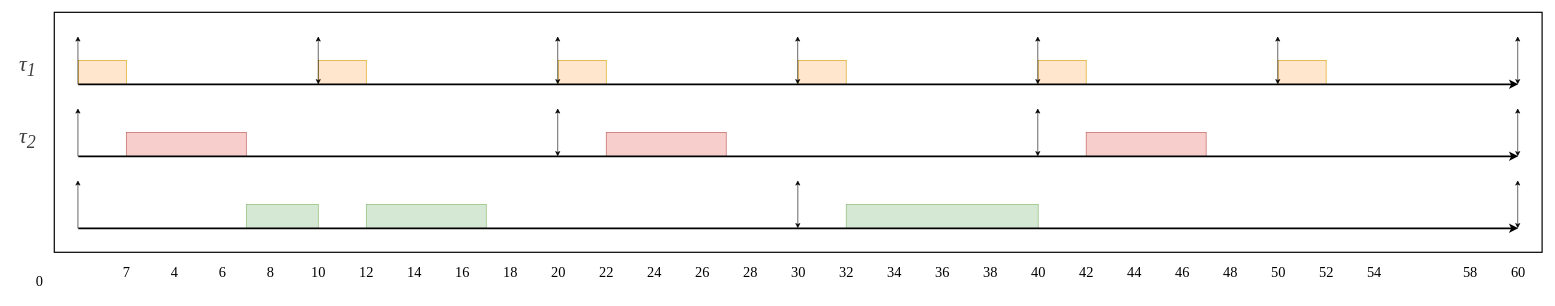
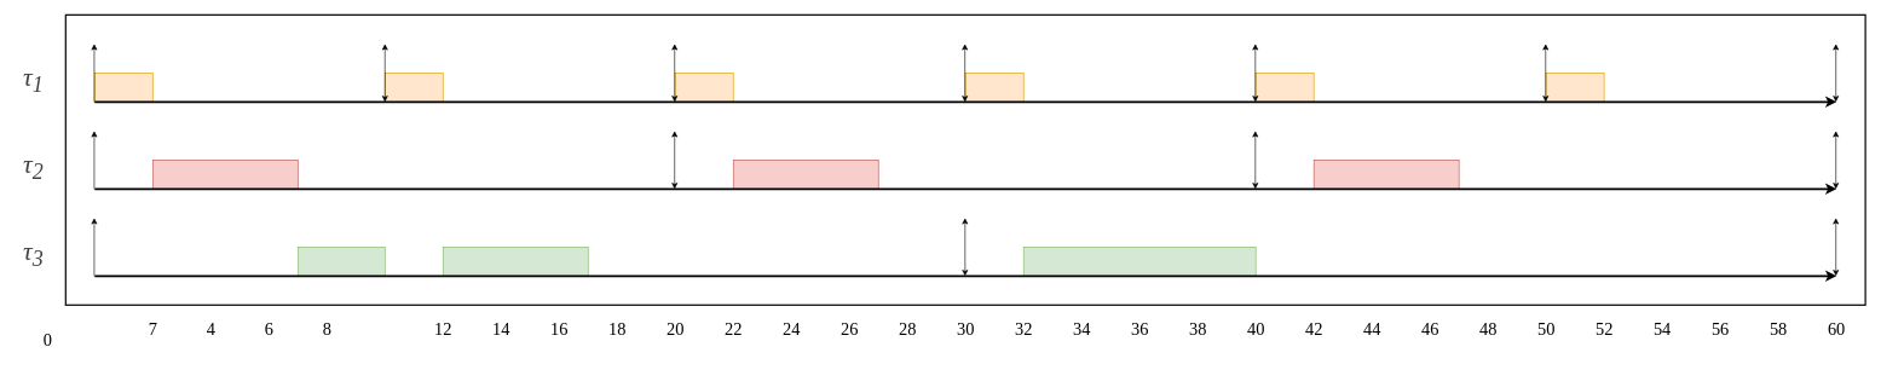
  <mxCell id="0" />
  <mxCell id="1" parent="0" />
  <mxCell id="2" value="&lt;span style=&quot;color: rgb(64, 64, 64); font-family: KaTeX_Math; font-size: 36px; font-style: italic;&quot;&gt;τ&lt;sub style=&quot;&quot;&gt;1&lt;/sub&gt;&lt;/span&gt;" style="text;html=1;align=center;verticalAlign=middle;resizable=0;points=[];autosize=1;strokeColor=none;fillColor=none;" vertex="1" parent="1"><mxGeometry x="20" y="80" width="50" height="60" as="geometry" /></mxCell>
  <mxCell id="3" value="" style="rounded=0;whiteSpace=wrap;html=1;fillColor=none;strokeWidth=2;" vertex="1" parent="1"><mxGeometry x="90" y="20" width="2480" height="400" as="geometry" /></mxCell>
  <mxCell id="4" value="0" style="text;html=1;align=center;verticalAlign=middle;resizable=0;points=[];autosize=1;strokeColor=none;fillColor=none;fontSize=24;fontFamily=calibri;" vertex="1" parent="1"><mxGeometry x="45" y="448" width="40" height="40" as="geometry" /></mxCell>
  <mxCell id="5" value="7" style="text;html=1;align=center;verticalAlign=middle;resizable=0;points=[];autosize=1;strokeColor=none;fillColor=none;fontSize=24;fontFamily=calibri;" vertex="1" parent="1"><mxGeometry x="190" y="433" width="40" height="40" as="geometry" /></mxCell>
  <mxCell id="6" value="4" style="text;html=1;align=center;verticalAlign=middle;resizable=0;points=[];autosize=1;strokeColor=none;fillColor=none;fontSize=24;fontFamily=calibri;" vertex="1" parent="1"><mxGeometry x="270" y="433" width="40" height="40" as="geometry" /></mxCell>
  <mxCell id="7" value="6" style="text;html=1;align=center;verticalAlign=middle;resizable=0;points=[];autosize=1;strokeColor=none;fillColor=none;fontSize=24;fontFamily=calibri;" vertex="1" parent="1"><mxGeometry x="350" y="433" width="40" height="40" as="geometry" /></mxCell>
  <mxCell id="8" value="8" style="text;html=1;align=center;verticalAlign=middle;resizable=0;points=[];autosize=1;strokeColor=none;fillColor=none;fontSize=24;fontFamily=calibri;" vertex="1" parent="1"><mxGeometry x="430" y="433" width="40" height="40" as="geometry" /></mxCell>
- <mxCell id="9" value="10" style="text;html=1;align=center;verticalAlign=middle;resizable=0;points=[];autosize=1;strokeColor=none;fillColor=none;fontSize=24;fontFamily=calibri;" vertex="1" parent="1"><mxGeometry x="505" y="433" width="50" height="40" as="geometry" /></mxCell>
  <mxCell id="10" value="12" style="text;html=1;align=center;verticalAlign=middle;resizable=0;points=[];autosize=1;strokeColor=none;fillColor=none;fontSize=24;fontFamily=calibri;" vertex="1" parent="1"><mxGeometry x="585" y="433" width="50" height="40" as="geometry" /></mxCell>
  <mxCell id="11" value="14" style="text;html=1;align=center;verticalAlign=middle;resizable=0;points=[];autosize=1;strokeColor=none;fillColor=none;fontSize=24;fontFamily=calibri;" vertex="1" parent="1"><mxGeometry x="665" y="433" width="50" height="40" as="geometry" /></mxCell>
  <mxCell id="12" value="16" style="text;html=1;align=center;verticalAlign=middle;resizable=0;points=[];autosize=1;strokeColor=none;fillColor=none;fontSize=24;fontFamily=calibri;" vertex="1" parent="1"><mxGeometry x="745" y="433" width="50" height="40" as="geometry" /></mxCell>
  <mxCell id="13" value="18" style="text;html=1;align=center;verticalAlign=middle;resizable=0;points=[];autosize=1;strokeColor=none;fillColor=none;fontSize=24;fontFamily=calibri;" vertex="1" parent="1"><mxGeometry x="825" y="433" width="50" height="40" as="geometry" /></mxCell>
  <mxCell id="14" value="20" style="text;html=1;align=center;verticalAlign=middle;resizable=0;points=[];autosize=1;strokeColor=none;fillColor=none;fontSize=24;fontFamily=calibri;" vertex="1" parent="1"><mxGeometry x="905" y="433" width="50" height="40" as="geometry" /></mxCell>
  <mxCell id="15" value="22" style="text;html=1;align=center;verticalAlign=middle;resizable=0;points=[];autosize=1;strokeColor=none;fillColor=none;fontSize=24;fontFamily=calibri;" vertex="1" parent="1"><mxGeometry x="985" y="433" width="50" height="40" as="geometry" /></mxCell>
  <mxCell id="16" value="24" style="text;html=1;align=center;verticalAlign=middle;resizable=0;points=[];autosize=1;strokeColor=none;fillColor=none;fontSize=24;fontFamily=calibri;" vertex="1" parent="1"><mxGeometry x="1065" y="433" width="50" height="40" as="geometry" /></mxCell>
  <mxCell id="17" value="26" style="text;html=1;align=center;verticalAlign=middle;resizable=0;points=[];autosize=1;strokeColor=none;fillColor=none;fontSize=24;fontFamily=calibri;" vertex="1" parent="1"><mxGeometry x="1145" y="433" width="50" height="40" as="geometry" /></mxCell>
  <mxCell id="18" value="28" style="text;html=1;align=center;verticalAlign=middle;resizable=0;points=[];autosize=1;strokeColor=none;fillColor=none;fontSize=24;fontFamily=calibri;" vertex="1" parent="1"><mxGeometry x="1225" y="433" width="50" height="40" as="geometry" /></mxCell>
  <mxCell id="19" value="30" style="text;html=1;align=center;verticalAlign=middle;resizable=0;points=[];autosize=1;strokeColor=none;fillColor=none;fontSize=24;fontFamily=calibri;" vertex="1" parent="1"><mxGeometry x="1305" y="433" width="50" height="40" as="geometry" /></mxCell>
  <mxCell id="20" value="&lt;span style=&quot;color: rgb(64, 64, 64); font-family: KaTeX_Math; font-size: 36px; font-style: italic;&quot;&gt;τ&lt;sub style=&quot;&quot;&gt;2&lt;/sub&gt;&lt;/span&gt;" style="text;html=1;align=center;verticalAlign=middle;resizable=0;points=[];autosize=1;strokeColor=none;fillColor=none;" vertex="1" parent="1"><mxGeometry x="20" y="200" width="50" height="60" as="geometry" /></mxCell>
+ <mxCell id="21" value="&lt;span style=&quot;color: rgb(64, 64, 64); font-family: KaTeX_Math; font-size: 36px; font-style: italic;&quot;&gt;τ&lt;sub style=&quot;&quot;&gt;3&lt;/sub&gt;&lt;/span&gt;" style="text;html=1;align=center;verticalAlign=middle;resizable=0;points=[];autosize=1;strokeColor=none;fillColor=none;" vertex="1" parent="1"><mxGeometry x="20" y="320" width="50" height="60" as="geometry" /></mxCell>
  <mxCell id="22" value="32" style="text;html=1;align=center;verticalAlign=middle;resizable=0;points=[];autosize=1;strokeColor=none;fillColor=none;fontSize=24;fontFamily=calibri;" vertex="1" parent="1"><mxGeometry x="1385" y="433" width="50" height="40" as="geometry" /></mxCell>
  <mxCell id="23" value="34" style="text;html=1;align=center;verticalAlign=middle;resizable=0;points=[];autosize=1;strokeColor=none;fillColor=none;fontSize=24;fontFamily=calibri;" vertex="1" parent="1"><mxGeometry x="1465" y="433" width="50" height="40" as="geometry" /></mxCell>
  <mxCell id="24" value="36" style="text;html=1;align=center;verticalAlign=middle;resizable=0;points=[];autosize=1;strokeColor=none;fillColor=none;fontSize=24;fontFamily=calibri;" vertex="1" parent="1"><mxGeometry x="1545" y="433" width="50" height="40" as="geometry" /></mxCell>
  <mxCell id="25" value="38" style="text;html=1;align=center;verticalAlign=middle;resizable=0;points=[];autosize=1;strokeColor=none;fillColor=none;fontSize=24;fontFamily=calibri;" vertex="1" parent="1"><mxGeometry x="1625" y="433" width="50" height="40" as="geometry" /></mxCell>
  <mxCell id="26" value="40" style="text;html=1;align=center;verticalAlign=middle;resizable=0;points=[];autosize=1;strokeColor=none;fillColor=none;fontSize=24;fontFamily=calibri;" vertex="1" parent="1"><mxGeometry x="1705" y="433" width="50" height="40" as="geometry" /></mxCell>
  <mxCell id="27" value="42" style="text;html=1;align=center;verticalAlign=middle;resizable=0;points=[];autosize=1;strokeColor=none;fillColor=none;fontSize=24;fontFamily=calibri;" vertex="1" parent="1"><mxGeometry x="1785" y="433" width="50" height="40" as="geometry" /></mxCell>
  <mxCell id="28" value="44" style="text;html=1;align=center;verticalAlign=middle;resizable=0;points=[];autosize=1;strokeColor=none;fillColor=none;fontSize=24;fontFamily=calibri;" vertex="1" parent="1"><mxGeometry x="1865" y="433" width="50" height="40" as="geometry" /></mxCell>
  <mxCell id="29" value="46" style="text;html=1;align=center;verticalAlign=middle;resizable=0;points=[];autosize=1;strokeColor=none;fillColor=none;fontSize=24;fontFamily=calibri;" vertex="1" parent="1"><mxGeometry x="1945" y="433" width="50" height="40" as="geometry" /></mxCell>
  <mxCell id="30" value="48" style="text;html=1;align=center;verticalAlign=middle;resizable=0;points=[];autosize=1;strokeColor=none;fillColor=none;fontSize=24;fontFamily=calibri;" vertex="1" parent="1"><mxGeometry x="2025" y="433" width="50" height="40" as="geometry" /></mxCell>
  <mxCell id="31" value="50" style="text;html=1;align=center;verticalAlign=middle;resizable=0;points=[];autosize=1;strokeColor=none;fillColor=none;fontSize=24;fontFamily=calibri;" vertex="1" parent="1"><mxGeometry x="2105" y="433" width="50" height="40" as="geometry" /></mxCell>
  <mxCell id="32" value="52" style="text;html=1;align=center;verticalAlign=middle;resizable=0;points=[];autosize=1;strokeColor=none;fillColor=none;fontSize=24;fontFamily=calibri;" vertex="1" parent="1"><mxGeometry x="2185" y="433" width="50" height="40" as="geometry" /></mxCell>
  <mxCell id="33" value="54" style="text;html=1;align=center;verticalAlign=middle;resizable=0;points=[];autosize=1;strokeColor=none;fillColor=none;fontSize=24;fontFamily=calibri;" vertex="1" parent="1"><mxGeometry x="2265" y="433" width="50" height="40" as="geometry" /></mxCell>
+ <mxCell id="34" value="56" style="text;html=1;align=center;verticalAlign=middle;resizable=0;points=[];autosize=1;strokeColor=none;fillColor=none;fontSize=24;fontFamily=calibri;" vertex="1" parent="1"><mxGeometry x="2345" y="433" width="50" height="40" as="geometry" /></mxCell>
  <mxCell id="35" value="58" style="text;html=1;align=center;verticalAlign=middle;resizable=0;points=[];autosize=1;strokeColor=none;fillColor=none;fontSize=24;fontFamily=calibri;" vertex="1" parent="1"><mxGeometry x="2425" y="433" width="50" height="40" as="geometry" /></mxCell>
  <mxCell id="36" value="60" style="text;html=1;align=center;verticalAlign=middle;resizable=0;points=[];autosize=1;strokeColor=none;fillColor=none;fontSize=24;fontFamily=calibri;" vertex="1" parent="1"><mxGeometry x="2505" y="433" width="50" height="40" as="geometry" /></mxCell>
  <mxCell id="37" value="" style="rounded=0;whiteSpace=wrap;html=1;fillColor=#ffe6cc;strokeColor=#d79b00;" vertex="1" parent="1"><mxGeometry x="130" y="100" width="80" height="40" as="geometry" /></mxCell>
  <mxCell id="38" value="" style="rounded=0;whiteSpace=wrap;html=1;fillColor=#ffe6cc;strokeColor=#d79b00;" vertex="1" parent="1"><mxGeometry x="530" y="100" width="80" height="40" as="geometry" /></mxCell>
  <mxCell id="39" value="" style="rounded=0;whiteSpace=wrap;html=1;fillColor=#ffe6cc;strokeColor=#d79b00;" vertex="1" parent="1"><mxGeometry x="930" y="100" width="80" height="40" as="geometry" /></mxCell>
  <mxCell id="40" value="" style="rounded=0;whiteSpace=wrap;html=1;fillColor=#ffe6cc;strokeColor=#d79b00;" vertex="1" parent="1"><mxGeometry x="1330" y="100" width="80" height="40" as="geometry" /></mxCell>
  <mxCell id="41" value="" style="rounded=0;whiteSpace=wrap;html=1;fillColor=#ffe6cc;strokeColor=#d79b00;" vertex="1" parent="1"><mxGeometry x="1730" y="100" width="80" height="40" as="geometry" /></mxCell>
  <mxCell id="42" value="" style="rounded=0;whiteSpace=wrap;html=1;fillColor=#ffe6cc;strokeColor=#d79b00;" vertex="1" parent="1"><mxGeometry x="2130" y="100" width="80" height="40" as="geometry" /></mxCell>
  <mxCell id="43" value="" style="endArrow=classic;html=1;rounded=0;" edge="1" parent="1"><mxGeometry width="50" height="50" relative="1" as="geometry"><mxPoint x="129.41" y="140" as="sourcePoint" /><mxPoint x="129.41" y="60" as="targetPoint" /></mxGeometry></mxCell>
  <mxCell id="44" value="" style="endArrow=classic;startArrow=classic;html=1;rounded=0;" edge="1" parent="1"><mxGeometry width="50" height="50" relative="1" as="geometry"><mxPoint x="530" y="140" as="sourcePoint" /><mxPoint x="530" y="60" as="targetPoint" /></mxGeometry></mxCell>
  <mxCell id="45" value="" style="endArrow=classic;startArrow=classic;html=1;rounded=0;" edge="1" parent="1"><mxGeometry width="50" height="50" relative="1" as="geometry"><mxPoint x="929.17" y="140" as="sourcePoint" /><mxPoint x="929.17" y="60" as="targetPoint" /></mxGeometry></mxCell>
  <mxCell id="46" value="" style="endArrow=classic;startArrow=classic;html=1;rounded=0;" edge="1" parent="1"><mxGeometry width="50" height="50" relative="1" as="geometry"><mxPoint x="1329.17" y="140" as="sourcePoint" /><mxPoint x="1329.17" y="60" as="targetPoint" /></mxGeometry></mxCell>
  <mxCell id="47" value="" style="endArrow=classic;startArrow=classic;html=1;rounded=0;" edge="1" parent="1"><mxGeometry width="50" height="50" relative="1" as="geometry"><mxPoint x="1729.37" y="140" as="sourcePoint" /><mxPoint x="1729.37" y="60" as="targetPoint" /></mxGeometry></mxCell>
  <mxCell id="48" value="" style="endArrow=classic;startArrow=classic;html=1;rounded=0;" edge="1" parent="1"><mxGeometry width="50" height="50" relative="1" as="geometry"><mxPoint x="2129.37" y="140" as="sourcePoint" /><mxPoint x="2129.37" y="60" as="targetPoint" /></mxGeometry></mxCell>
  <mxCell id="49" value="" style="endArrow=classic;startArrow=classic;html=1;rounded=0;" edge="1" parent="1"><mxGeometry width="50" height="50" relative="1" as="geometry"><mxPoint x="2529.37" y="140" as="sourcePoint" /><mxPoint x="2529.37" y="60" as="targetPoint" /></mxGeometry></mxCell>
  <mxCell id="50" value="" style="endArrow=classic;html=1;rounded=0;entryX=0.984;entryY=0.3;entryDx=0;entryDy=0;entryPerimeter=0;strokeWidth=3;" edge="1" parent="1" target="3"><mxGeometry width="50" height="50" relative="1" as="geometry"><mxPoint x="130" y="140" as="sourcePoint" /><mxPoint x="1330" y="140" as="targetPoint" /></mxGeometry></mxCell>
  <mxCell id="51" value="" style="rounded=0;whiteSpace=wrap;html=1;fillColor=#f8cecc;strokeColor=#b85450;" vertex="1" parent="1"><mxGeometry x="210" y="220" width="200" height="40" as="geometry" /></mxCell>
  <mxCell id="52" value="" style="rounded=0;whiteSpace=wrap;html=1;fillColor=#f8cecc;strokeColor=#b85450;" vertex="1" parent="1"><mxGeometry x="1010" y="220" width="200" height="40" as="geometry" /></mxCell>
  <mxCell id="53" value="" style="rounded=0;whiteSpace=wrap;html=1;fillColor=#f8cecc;strokeColor=#b85450;" vertex="1" parent="1"><mxGeometry x="1810" y="220" width="200" height="40" as="geometry" /></mxCell>
  <mxCell id="54" value="" style="rounded=0;whiteSpace=wrap;html=1;fillColor=#d5e8d4;strokeColor=#82b366;" vertex="1" parent="1"><mxGeometry x="410" y="340" width="120" height="40" as="geometry" /></mxCell>
  <mxCell id="55" value="" style="rounded=0;whiteSpace=wrap;html=1;fillColor=#d5e8d4;strokeColor=#82b366;" vertex="1" parent="1"><mxGeometry x="1410" y="340" width="320" height="40" as="geometry" /></mxCell>
  <mxCell id="56" value="" style="endArrow=classic;html=1;rounded=0;entryX=0.984;entryY=0.6;entryDx=0;entryDy=0;entryPerimeter=0;strokeWidth=3;" edge="1" parent="1" target="3"><mxGeometry width="50" height="50" relative="1" as="geometry"><mxPoint x="130" y="260" as="sourcePoint" /><mxPoint x="1330" y="260" as="targetPoint" /></mxGeometry></mxCell>
  <mxCell id="57" value="" style="endArrow=classic;html=1;rounded=0;" edge="1" parent="1"><mxGeometry width="50" height="50" relative="1" as="geometry"><mxPoint x="129.41" y="260" as="sourcePoint" /><mxPoint x="129.41" y="180" as="targetPoint" /></mxGeometry></mxCell>
  <mxCell id="58" value="" style="endArrow=classic;startArrow=classic;html=1;rounded=0;" edge="1" parent="1"><mxGeometry width="50" height="50" relative="1" as="geometry"><mxPoint x="929.17" y="260" as="sourcePoint" /><mxPoint x="929.17" y="180" as="targetPoint" /></mxGeometry></mxCell>
  <mxCell id="59" value="" style="endArrow=classic;startArrow=classic;html=1;rounded=0;" edge="1" parent="1"><mxGeometry width="50" height="50" relative="1" as="geometry"><mxPoint x="1729.37" y="260" as="sourcePoint" /><mxPoint x="1729.37" y="180" as="targetPoint" /></mxGeometry></mxCell>
  <mxCell id="60" value="" style="endArrow=classic;startArrow=classic;html=1;rounded=0;" edge="1" parent="1"><mxGeometry width="50" height="50" relative="1" as="geometry"><mxPoint x="2529.37" y="260" as="sourcePoint" /><mxPoint x="2529.37" y="180" as="targetPoint" /></mxGeometry></mxCell>
  <mxCell id="61" value="" style="endArrow=classic;html=1;rounded=0;" edge="1" parent="1"><mxGeometry width="50" height="50" relative="1" as="geometry"><mxPoint x="129.41" y="380" as="sourcePoint" /><mxPoint x="129.41" y="300" as="targetPoint" /></mxGeometry></mxCell>
  <mxCell id="62" value="" style="endArrow=classic;startArrow=classic;html=1;rounded=0;" edge="1" parent="1"><mxGeometry width="50" height="50" relative="1" as="geometry"><mxPoint x="1329.37" y="380" as="sourcePoint" /><mxPoint x="1329.37" y="300" as="targetPoint" /></mxGeometry></mxCell>
  <mxCell id="63" value="" style="endArrow=classic;startArrow=classic;html=1;rounded=0;" edge="1" parent="1"><mxGeometry width="50" height="50" relative="1" as="geometry"><mxPoint x="2529.37" y="380" as="sourcePoint" /><mxPoint x="2529.37" y="300" as="targetPoint" /></mxGeometry></mxCell>
  <mxCell id="64" value="" style="rounded=0;whiteSpace=wrap;html=1;fillColor=#d5e8d4;strokeColor=#82b366;" vertex="1" parent="1"><mxGeometry x="610" y="340" width="200" height="40" as="geometry" /></mxCell>
  <mxCell id="65" value="" style="endArrow=classic;html=1;rounded=0;entryX=0.984;entryY=0.9;entryDx=0;entryDy=0;entryPerimeter=0;strokeWidth=3;" edge="1" parent="1" target="3"><mxGeometry width="50" height="50" relative="1" as="geometry"><mxPoint x="130" y="380" as="sourcePoint" /><mxPoint x="1330" y="380" as="targetPoint" /></mxGeometry></mxCell>
